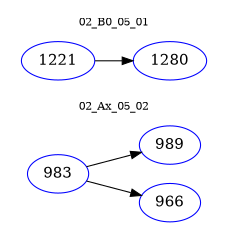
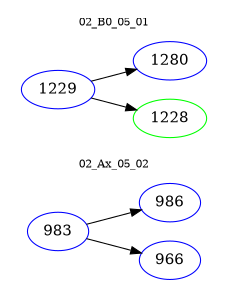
  digraph {
    rankdir=LR
    node [color=blue]
    edge [color=black]
    n1 [label=983]
    n2 [label=966]
-   n3 [label=989]
-   n4 [label=1221]
+   n3 [label=986]
+   n4 [label=1229]
+   n5 [color=green label=1228]
    n6 [label=1280]
    subgraph cluster_1 {
      color=white
      fontsize=10
      label="02_Ax_05_02"
      n1
      n2
      n3
    }
    subgraph cluster_2 {
      color=white
      fontsize=10
      label="02_B0_05_01"
      n4
+     n5
      n6
    }
    n1 -> n2
    n1 -> n3
+   n4 -> n5
    n4 -> n6
  }
